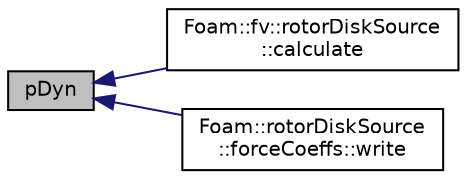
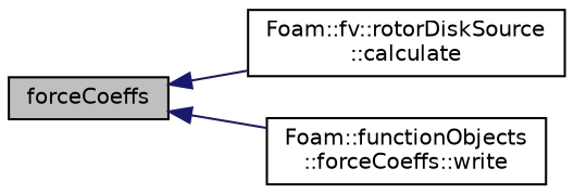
  digraph {
    rankdir=LR
    node [color=black fontname=Helvetica fontsize=10 shape=record]
    edge [color=midnightblue dir=back fontname=Helvetica fontsize=10 labelfontname=Helvetica labelfontsize=10 style=solid]
-   n1 [fillcolor=grey75 fontcolor=black height=0.2 label=pDyn style=filled width=0.4]
+   n1 [fillcolor=grey75 fontcolor=black height=0.2 label=forceCoeffs style=filled width=0.4]
    n2 [height=0.2 label="Foam::fv::rotorDiskSource\l::calculate" width=0.4]
-   n3 [height=0.2 label="Foam::rotorDiskSource\l::forceCoeffs::write" width=0.4]
+   n3 [height=0.2 label="Foam::functionObjects\l::forceCoeffs::write" width=0.4]
    n1 -> n2
    n1 -> n3
  }
